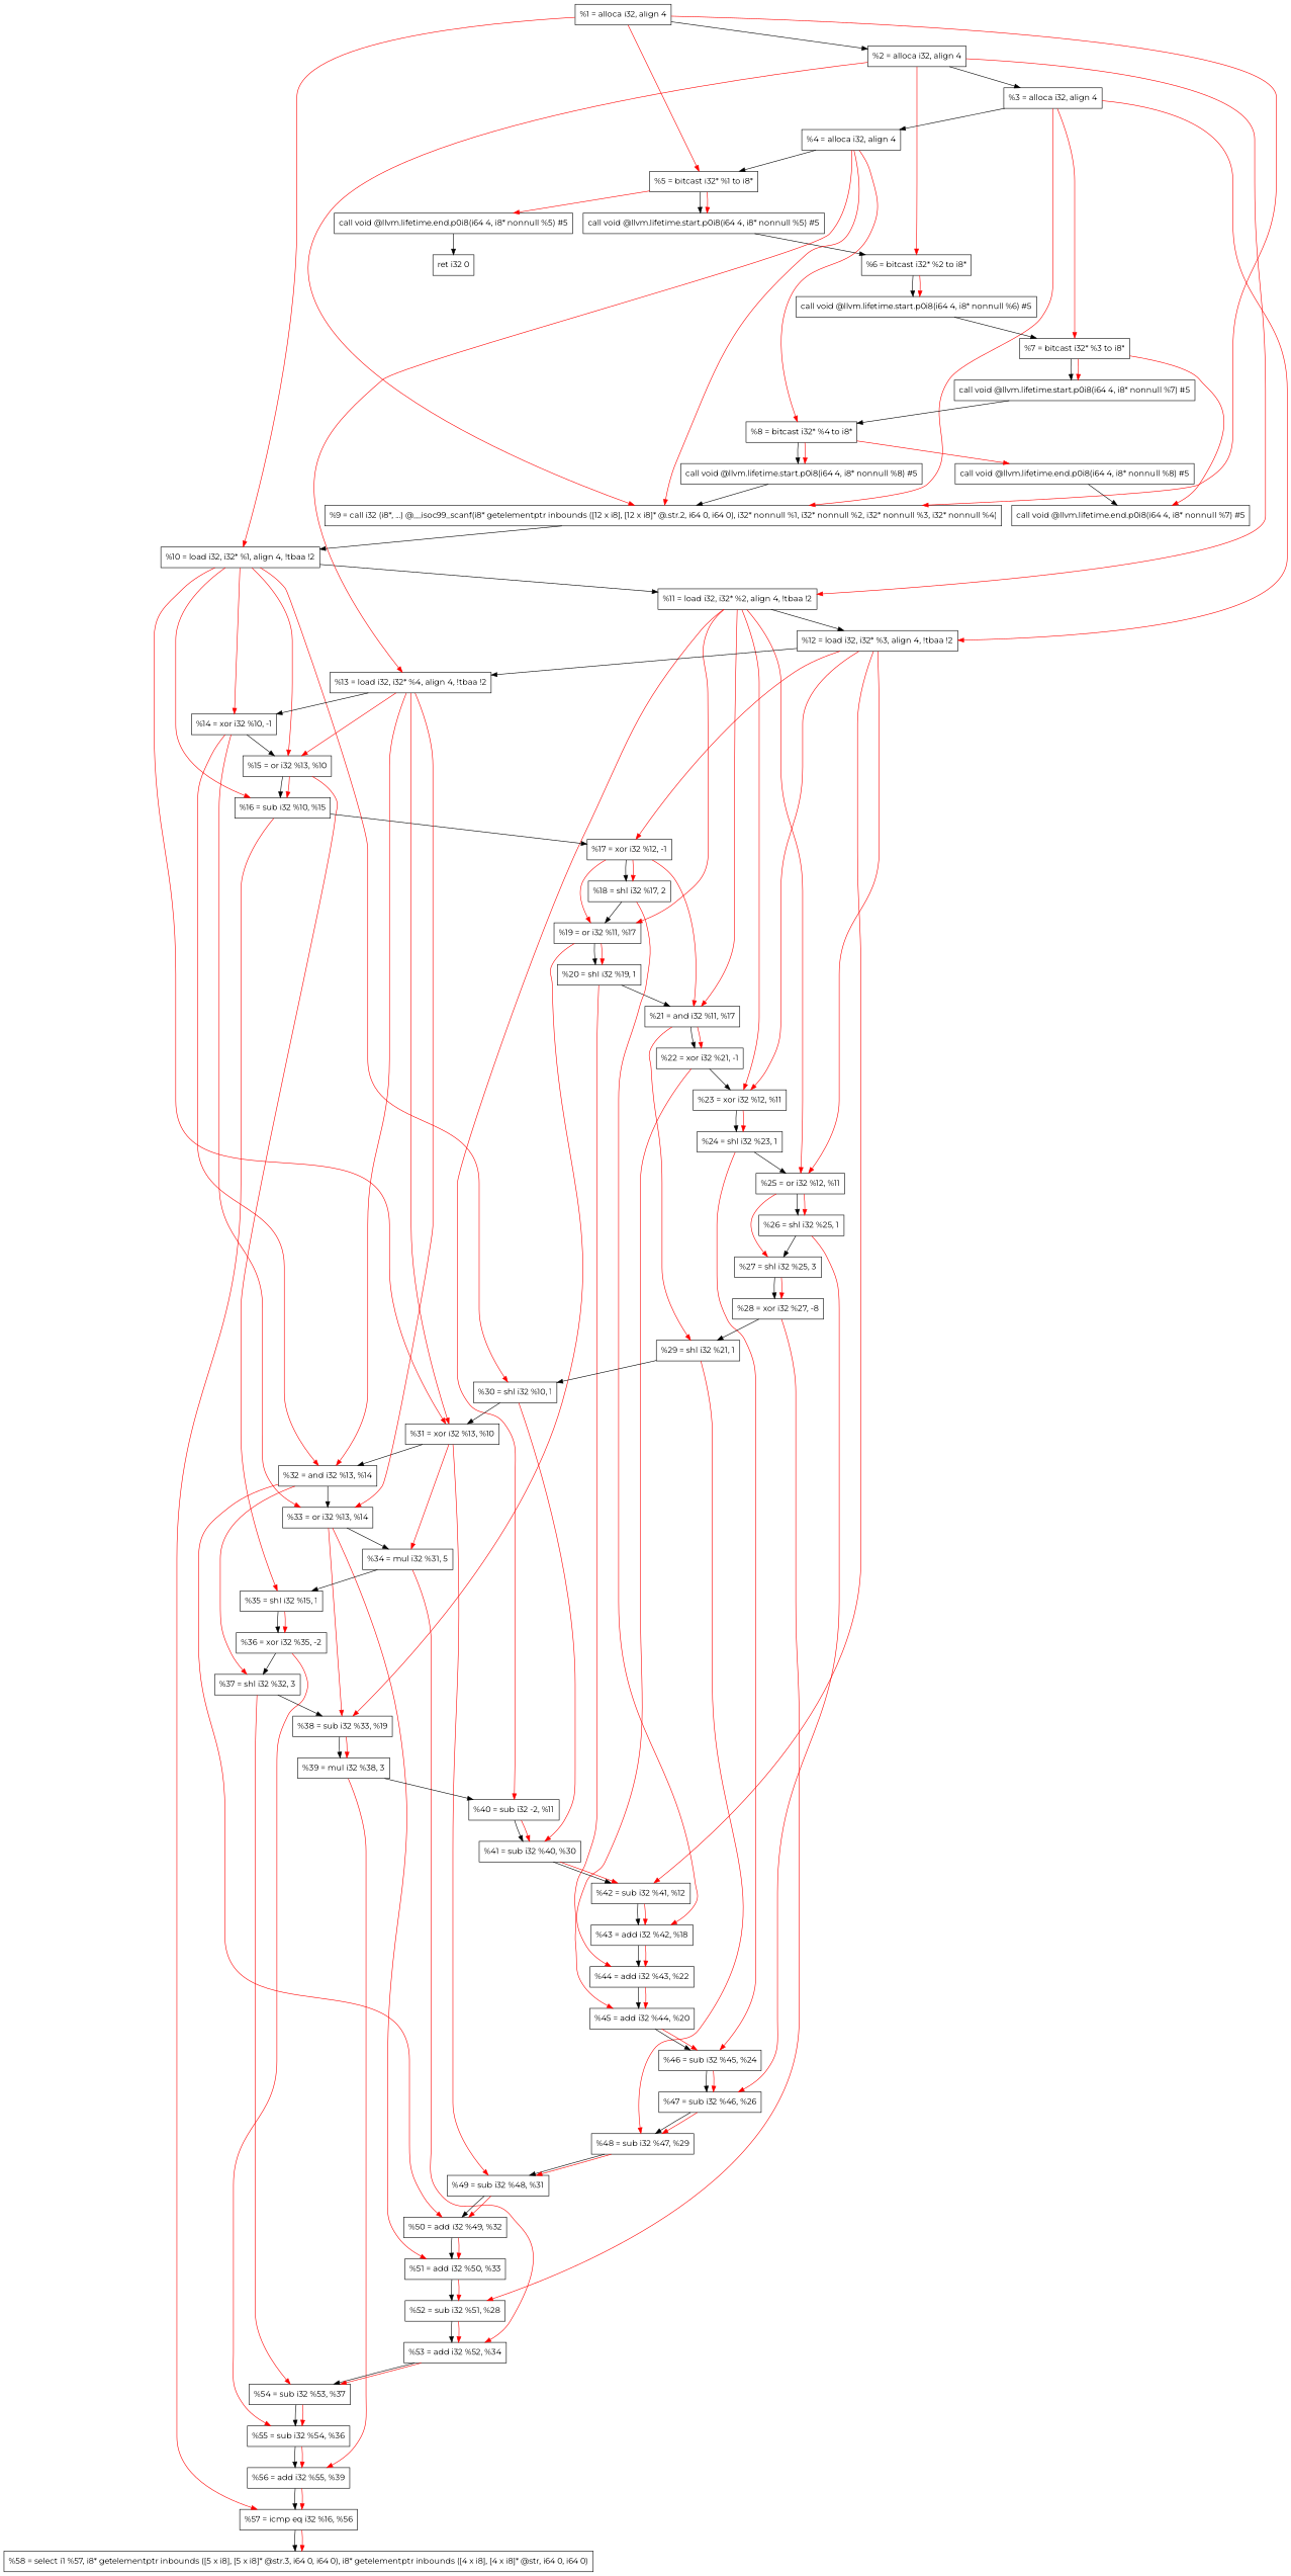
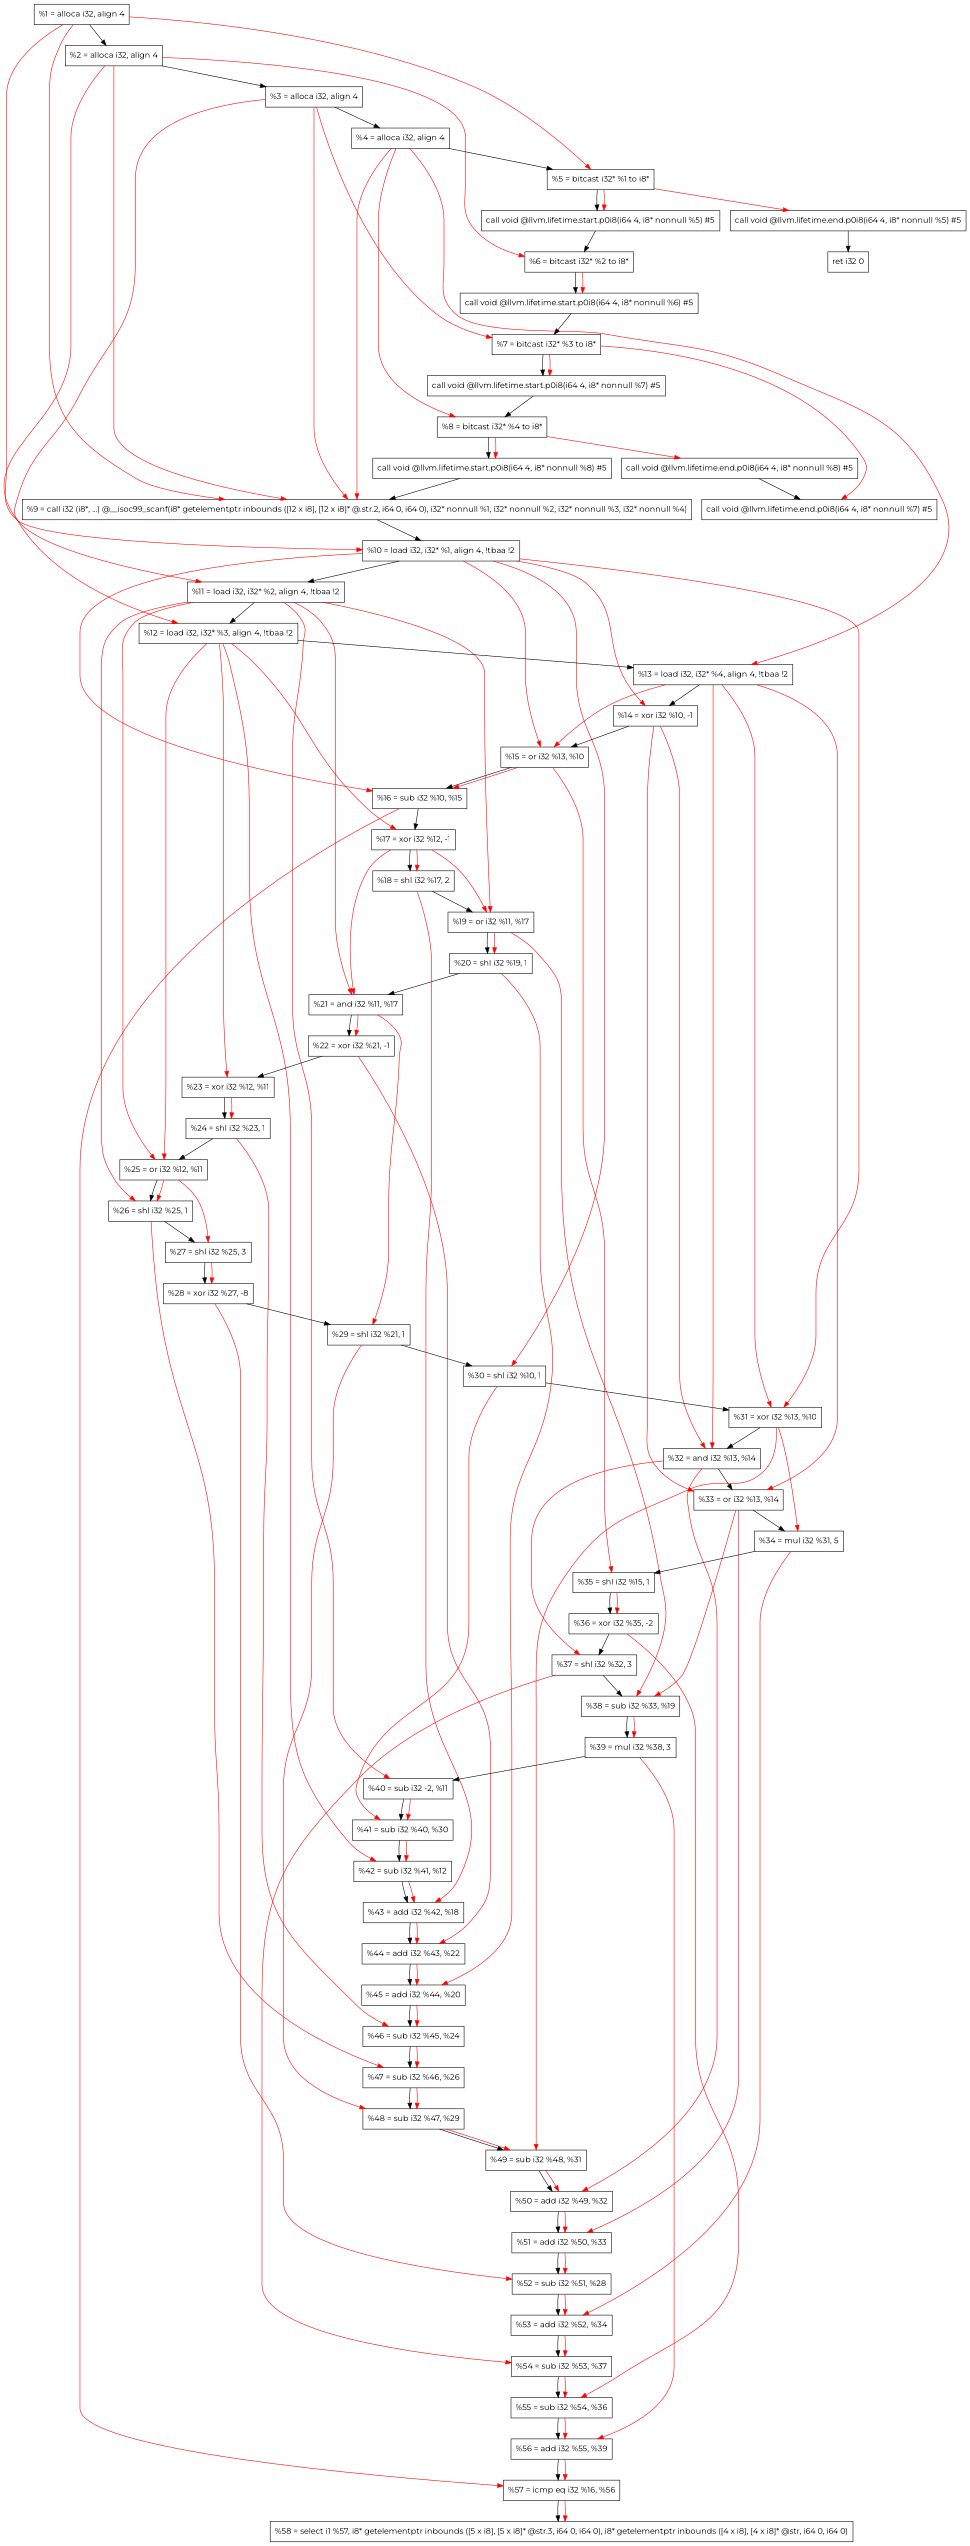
  digraph {
    fontname=Montserrat
    node [fontname=Montserrat shape=record]
    edge [fontname=Montserrat color=red]
    n1 [label="  %1 = alloca i32, align 4"]
    n2 [label="  %2 = alloca i32, align 4"]
    n3 [label="  %5 = bitcast i32* %1 to i8*"]
    n4 [label="  %9 = call i32 (i8*, ...) @__isoc99_scanf(i8* getelementptr inbounds ([12 x i8], [12 x i8]* @.str.2, i64 0, i64 0), i32* nonnull %1, i32* nonnull %2, i32* nonnull %3, i32* nonnull %4)"]
    n5 [label="  %10 = load i32, i32* %1, align 4, !tbaa !2"]
    n6 [label="  %3 = alloca i32, align 4"]
    n7 [label="  %6 = bitcast i32* %2 to i8*"]
    n8 [label="  %11 = load i32, i32* %2, align 4, !tbaa !2"]
    n9 [label="  call void @llvm.lifetime.start.p0i8(i64 4, i8* nonnull %5) #5"]
    n10 [label="  call void @llvm.lifetime.end.p0i8(i64 4, i8* nonnull %5) #5"]
    n11 [label="  %14 = xor i32 %10, -1"]
    n12 [label="  %15 = or i32 %13, %10"]
    n13 [label="  %16 = sub i32 %10, %15"]
    n14 [label="  %30 = shl i32 %10, 1"]
    n15 [label="  %31 = xor i32 %13, %10"]
    n16 [label="  %4 = alloca i32, align 4"]
    n17 [label="  %7 = bitcast i32* %3 to i8*"]
    n18 [label="  %12 = load i32, i32* %3, align 4, !tbaa !2"]
    n19 [label="  call void @llvm.lifetime.start.p0i8(i64 4, i8* nonnull %6) #5"]
    n20 [label="  %19 = or i32 %11, %17"]
    n21 [label="  %21 = and i32 %11, %17"]
    n22 [label="  %23 = xor i32 %12, %11"]
    n23 [label="  %25 = or i32 %12, %11"]
    n24 [label="  %40 = sub i32 -2, %11"]
    n25 [label="  %8 = bitcast i32* %4 to i8*"]
    n26 [label="  %13 = load i32, i32* %4, align 4, !tbaa !2"]
    n27 [label="  call void @llvm.lifetime.start.p0i8(i64 4, i8* nonnull %7) #5"]
    n28 [label="  call void @llvm.lifetime.end.p0i8(i64 4, i8* nonnull %7) #5"]
    n29 [label="  %17 = xor i32 %12, -1"]
    n30 [label="  %42 = sub i32 %41, %12"]
    n31 [label="  call void @llvm.lifetime.start.p0i8(i64 4, i8* nonnull %8) #5"]
    n32 [label="  call void @llvm.lifetime.end.p0i8(i64 4, i8* nonnull %8) #5"]
    n33 [label="  %32 = and i32 %13, %14"]
    n34 [label="  %33 = or i32 %13, %14"]
    n35 [label="  ret i32 0"]
    n36 [label="  %35 = shl i32 %15, 1"]
    n37 [label="  %57 = icmp eq i32 %16, %56"]
    n38 [label="  %41 = sub i32 %40, %30"]
    n39 [label="  %34 = mul i32 %31, 5"]
    n40 [label="  %49 = sub i32 %48, %31"]
    n41 [label="  %20 = shl i32 %19, 1"]
    n42 [label="  %38 = sub i32 %33, %19"]
    n43 [label="  %22 = xor i32 %21, -1"]
    n44 [label="  %29 = shl i32 %21, 1"]
    n45 [label="  %24 = shl i32 %23, 1"]
    n46 [label="  %26 = shl i32 %25, 1"]
    n47 [label="  %27 = shl i32 %25, 3"]
    n48 [label="  %18 = shl i32 %17, 2"]
    n49 [label="  %43 = add i32 %42, %18"]
    n50 [label="  %37 = shl i32 %32, 3"]
    n51 [label="  %50 = add i32 %49, %32"]
    n52 [label="  %51 = add i32 %50, %33"]
    n53 [label="  %36 = xor i32 %35, -2"]
    n54 [label="  %58 = select i1 %57, i8* getelementptr inbounds ([5 x i8], [5 x i8]* @str.3, i64 0, i64 0), i8* getelementptr inbounds ([4 x i8], [4 x i8]* @str, i64 0, i64 0)"]
    n55 [label="  %44 = add i32 %43, %22"]
    n56 [label="  %45 = add i32 %44, %20"]
    n57 [label="  %39 = mul i32 %38, 3"]
    n58 [label="  %46 = sub i32 %45, %24"]
    n59 [label="  %48 = sub i32 %47, %29"]
    n60 [label="  %47 = sub i32 %46, %26"]
    n61 [label="  %28 = xor i32 %27, -8"]
    n62 [label="  %52 = sub i32 %51, %28"]
    n63 [label="  %53 = add i32 %52, %34"]
    n64 [label="  %54 = sub i32 %53, %37"]
    n65 [label="  %55 = sub i32 %54, %36"]
    n66 [label="  %56 = add i32 %55, %39"]
    n1 -> n2 [color=""]
    n1 -> n3
    n1 -> n4
    n1 -> n5
    n2 -> n4
    n2 -> n6 [color=""]
    n2 -> n7
    n2 -> n8
    n3 -> n9 [color=""]
    n3 -> n9
    n3 -> n10
    n4 -> n5 [color=""]
    n5 -> n8 [color=""]
    n5 -> n11
    n5 -> n12
    n5 -> n13
    n5 -> n14
    n5 -> n15
    n6 -> n4
    n6 -> n16 [color=""]
    n6 -> n17
    n6 -> n18
    n7 -> n19 [color=""]
    n7 -> n19
    n8 -> n18 [color=""]
    n8 -> n20
    n8 -> n21
-   n8 -> n22
+   n8 -> n46
    n8 -> n23
    n8 -> n24
    n9 -> n7 [color=""]
    n10 -> n35 [color=""]
    n11 -> n12 [color=""]
    n11 -> n33
    n11 -> n34
    n12 -> n13 [color=""]
    n12 -> n13
    n12 -> n36
    n13 -> n29 [color=""]
    n13 -> n37
    n14 -> n15 [color=""]
    n14 -> n38
    n15 -> n33 [color=""]
    n15 -> n39
    n15 -> n40
    n16 -> n3 [color=""]
    n16 -> n4
    n16 -> n25
    n16 -> n26
    n17 -> n27 [color=""]
    n17 -> n27
    n17 -> n28
    n18 -> n22
    n18 -> n23
    n18 -> n26 [color=""]
    n18 -> n29
    n18 -> n30
    n19 -> n17 [color=""]
    n20 -> n41 [color=""]
    n20 -> n41
    n20 -> n42
    n21 -> n43 [color=""]
    n21 -> n43
    n21 -> n44
    n22 -> n45 [color=""]
    n22 -> n45
    n23 -> n46 [color=""]
    n23 -> n46
    n23 -> n47
    n24 -> n38 [color=""]
    n24 -> n38
    n25 -> n31 [color=""]
    n25 -> n31
    n25 -> n32
    n26 -> n11 [color=""]
    n26 -> n12
    n26 -> n15
    n26 -> n33
    n26 -> n34
    n27 -> n25 [color=""]
    n29 -> n20
    n29 -> n21
    n29 -> n48 [color=""]
    n29 -> n48
    n30 -> n49 [color=""]
    n30 -> n49
    n31 -> n4 [color=""]
    n32 -> n28 [color=""]
    n33 -> n34 [color=""]
    n33 -> n50
    n33 -> n51
    n34 -> n39 [color=""]
    n34 -> n42
    n34 -> n52
    n36 -> n53 [color=""]
    n36 -> n53
    n37 -> n54 [color=""]
    n37 -> n54
    n38 -> n30 [color=""]
    n38 -> n30
    n39 -> n36 [color=""]
    n39 -> n63
    n40 -> n51 [color=""]
    n40 -> n51
    n41 -> n21 [color=""]
    n41 -> n56
    n42 -> n57 [color=""]
    n42 -> n57
    n43 -> n22 [color=""]
    n43 -> n55
    n44 -> n14 [color=""]
    n44 -> n59
    n45 -> n23 [color=""]
    n45 -> n58
    n46 -> n47 [color=""]
    n46 -> n60
    n47 -> n61 [color=""]
    n47 -> n61
    n48 -> n20 [color=""]
    n48 -> n49
    n49 -> n55 [color=""]
    n49 -> n55
    n50 -> n42 [color=""]
    n50 -> n64
    n51 -> n52 [color=""]
    n51 -> n52
    n52 -> n62 [color=""]
    n52 -> n62
    n53 -> n50 [color=""]
    n53 -> n65
    n55 -> n56 [color=""]
    n55 -> n56
    n56 -> n58 [color=""]
    n56 -> n58
    n57 -> n24 [color=""]
    n57 -> n66
    n58 -> n60 [color=""]
    n58 -> n60
    n59 -> n40 [color=""]
    n59 -> n40
    n60 -> n59 [color=""]
    n60 -> n59
    n61 -> n44 [color=""]
    n61 -> n62
    n62 -> n63 [color=""]
    n62 -> n63
    n63 -> n64 [color=""]
    n63 -> n64
    n64 -> n65 [color=""]
    n64 -> n65
    n65 -> n66 [color=""]
    n65 -> n66
    n66 -> n37 [color=""]
    n66 -> n37
  }
